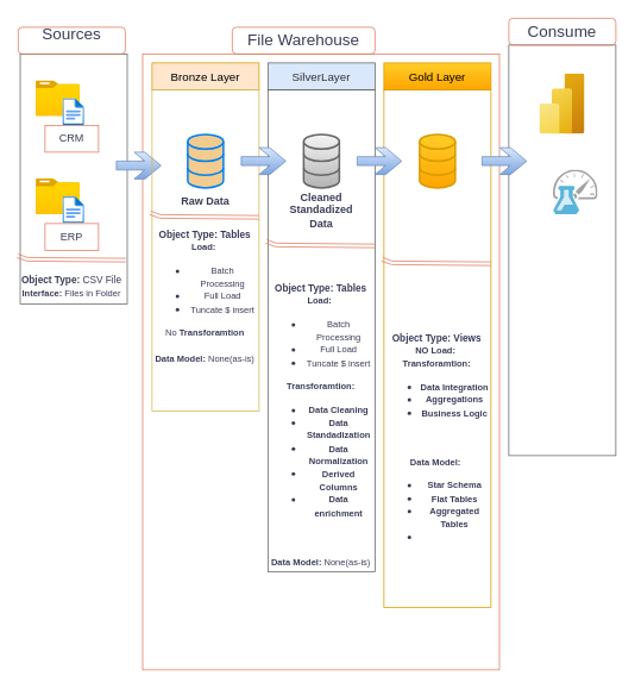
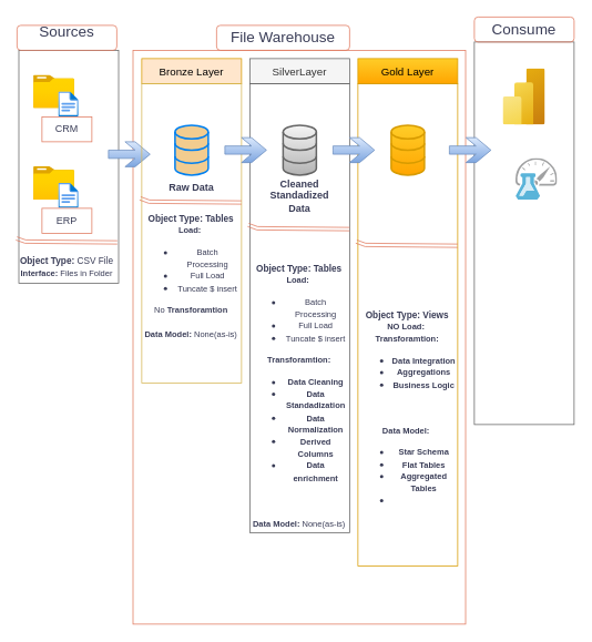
  <mxCell id="0" />
  <mxCell id="1" parent="0" />
  <mxCell id="2" value="" style="rounded=0;whiteSpace=wrap;html=1;strokeColor=#666666;fontColor=#333333;fillColor=none;" vertex="1" parent="1"><mxGeometry x="22.17" y="60" width="120" height="280" as="geometry" /></mxCell>
  <mxCell id="3" value="&lt;font style=&quot;font-size: 18px;&quot;&gt;Sources&lt;/font&gt;&lt;div&gt;&lt;br&gt;&lt;/div&gt;" style="rounded=1;whiteSpace=wrap;html=1;strokeColor=#E07A5F;fontColor=#393C56;fillColor=none;" vertex="1" parent="1"><mxGeometry x="20" y="30" width="120" height="30" as="geometry" /></mxCell>
  <mxCell id="4" value="" style="rounded=0;whiteSpace=wrap;html=1;strokeColor=#E07A5F;fontColor=#393C56;fillColor=none;" vertex="1" parent="1"><mxGeometry x="159.5" y="60" width="400" height="690" as="geometry" /></mxCell>
  <mxCell id="5" value="&lt;div&gt;&lt;span style=&quot;font-size: 18px;&quot;&gt;File Warehouse&lt;/span&gt;&lt;/div&gt;" style="rounded=1;whiteSpace=wrap;html=1;strokeColor=#E07A5F;fontColor=#393C56;fillColor=none;" vertex="1" parent="1"><mxGeometry x="260" y="30" width="160" height="30" as="geometry" /></mxCell>
  <mxCell id="6" value="" style="rounded=0;whiteSpace=wrap;html=1;strokeColor=#666666;fontColor=#333333;fillColor=none;" vertex="1" parent="1"><mxGeometry x="570" y="50" width="120" height="460" as="geometry" /></mxCell>
  <mxCell id="7" value="&lt;div&gt;&lt;span style=&quot;font-size: 18px;&quot;&gt;Consume&lt;/span&gt;&lt;/div&gt;" style="rounded=1;whiteSpace=wrap;html=1;strokeColor=#E07A5F;fontColor=#393C56;fillColor=none;" vertex="1" parent="1"><mxGeometry x="570" y="20" width="120" height="30" as="geometry" /></mxCell>
  <mxCell id="8" value="&lt;font style=&quot;font-size: 13px;&quot;&gt;Bronze Layer&lt;/font&gt;" style="rounded=0;whiteSpace=wrap;html=1;strokeColor=#d79b00;fillColor=#ffe6cc;" vertex="1" parent="1"><mxGeometry x="170" y="70" width="120" height="30" as="geometry" /></mxCell>
  <mxCell id="9" style="edgeStyle=orthogonalEdgeStyle;rounded=0;orthogonalLoop=1;jettySize=auto;html=1;exitX=0.5;exitY=1;exitDx=0;exitDy=0;strokeColor=#E07A5F;fontColor=#393C56;fillColor=#F2CC8F;" edge="1" parent="1" source="8" target="8"><mxGeometry relative="1" as="geometry" /></mxCell>
- <mxCell id="10" value="&lt;font style=&quot;font-size: 13px;&quot;&gt;SilverLayer&lt;/font&gt;" style="rounded=0;whiteSpace=wrap;html=1;strokeColor=#666666;fillColor=#dae8fc;fontColor=#333333;" vertex="1" parent="1"><mxGeometry x="300" y="70" width="120" height="30" as="geometry" /></mxCell>
+ <mxCell id="10" value="&lt;font style=&quot;font-size: 13px;&quot;&gt;SilverLayer&lt;/font&gt;" style="rounded=0;whiteSpace=wrap;html=1;strokeColor=#666666;fillColor=#f5f5f5;fontColor=#333333;" vertex="1" parent="1"><mxGeometry x="300" y="70" width="120" height="30" as="geometry" /></mxCell>
  <mxCell id="11" value="" style="rounded=0;whiteSpace=wrap;html=1;strokeColor=#666666;fillColor=none;gradientColor=#b3b3b3;" vertex="1" parent="1"><mxGeometry x="300" y="100" width="120" height="540" as="geometry" /></mxCell>
  <mxCell id="12" value="&lt;font style=&quot;font-size: 13px;&quot;&gt;Gold Layer&lt;/font&gt;" style="rounded=0;whiteSpace=wrap;html=1;strokeColor=#d79b00;fillColor=#ffcd28;gradientColor=#ffa500;" vertex="1" parent="1"><mxGeometry x="430" y="70" width="120" height="30" as="geometry" /></mxCell>
  <mxCell id="13" value="" style="rounded=0;whiteSpace=wrap;html=1;strokeColor=#d79b00;fillColor=none;gradientColor=#ffa500;" vertex="1" parent="1"><mxGeometry x="430" y="100" width="120" height="580" as="geometry" /></mxCell>
  <mxCell id="14" value="" style="group" vertex="1" connectable="0" parent="1"><mxGeometry x="40" y="90" width="54.35" height="50" as="geometry" /></mxCell>
  <mxCell id="15" value="" style="image;aspect=fixed;html=1;points=[];align=center;fontSize=12;image=img/lib/azure2/general/Folder_Blank.svg;strokeColor=#E07A5F;fontColor=#393C56;fillColor=#F2CC8F;" vertex="1" parent="14"><mxGeometry width="49.29" height="40" as="geometry" /></mxCell>
  <mxCell id="16" value="" style="image;aspect=fixed;html=1;points=[];align=center;fontSize=12;image=img/lib/azure2/general/File.svg;strokeColor=#E07A5F;fontColor=#393C56;fillColor=#F2CC8F;" vertex="1" parent="14"><mxGeometry x="30" y="20" width="24.35" height="30" as="geometry" /></mxCell>
  <mxCell id="17" value="CRM" style="rounded=0;whiteSpace=wrap;html=1;strokeColor=#E07A5F;fontColor=#393C56;fillColor=none;" vertex="1" parent="1"><mxGeometry x="50" y="140" width="60" height="30" as="geometry" /></mxCell>
  <mxCell id="18" value="" style="group" vertex="1" connectable="0" parent="1"><mxGeometry x="40" y="200" width="54.35" height="50" as="geometry" /></mxCell>
  <mxCell id="19" value="" style="image;aspect=fixed;html=1;points=[];align=center;fontSize=12;image=img/lib/azure2/general/Folder_Blank.svg;strokeColor=#E07A5F;fontColor=#393C56;fillColor=#F2CC8F;" vertex="1" parent="18"><mxGeometry width="49.29" height="40" as="geometry" /></mxCell>
  <mxCell id="20" value="" style="image;aspect=fixed;html=1;points=[];align=center;fontSize=12;image=img/lib/azure2/general/File.svg;strokeColor=#E07A5F;fontColor=#393C56;fillColor=#F2CC8F;" vertex="1" parent="18"><mxGeometry x="30" y="20" width="24.35" height="30" as="geometry" /></mxCell>
  <mxCell id="21" value="ERP" style="rounded=0;whiteSpace=wrap;html=1;strokeColor=#E07A5F;fontColor=#393C56;fillColor=none;" vertex="1" parent="1"><mxGeometry x="50" y="250" width="60" height="30" as="geometry" /></mxCell>
  <mxCell id="22" value="" style="shape=link;html=1;rounded=0;strokeColor=#E07A5F;fontColor=#393C56;fillColor=#F2CC8F;entryX=0.987;entryY=0.825;entryDx=0;entryDy=0;entryPerimeter=0;exitX=-0.024;exitY=0.808;exitDx=0;exitDy=0;exitPerimeter=0;" edge="1" parent="1" source="2" target="2"><mxGeometry width="100" relative="1" as="geometry"><mxPoint x="30" y="290" as="sourcePoint" /><mxPoint x="130" y="290" as="targetPoint" /><Array as="points"><mxPoint x="30" y="290" /></Array></mxGeometry></mxCell>
  <mxCell id="23" value="&lt;font style=&quot;font-size: 11px;&quot;&gt;&lt;b&gt;Object Type: &lt;/b&gt;CSV File&lt;/font&gt;&lt;div&gt;&lt;font style=&quot;font-size: 10px;&quot;&gt;&lt;b style=&quot;&quot;&gt;Interface: &lt;/b&gt;Files in Folder&lt;/font&gt;&lt;/div&gt;" style="text;html=1;align=center;verticalAlign=middle;whiteSpace=wrap;rounded=0;fontColor=#393C56;" vertex="1" parent="1"><mxGeometry x="20" y="300" width="120" height="40" as="geometry" /></mxCell>
  <mxCell id="24" value="" style="html=1;verticalLabelPosition=bottom;align=center;labelBackgroundColor=#ffffff;verticalAlign=top;strokeWidth=2;strokeColor=#0080F0;shadow=0;dashed=0;shape=mxgraph.ios7.icons.data;fontColor=#393C56;fillColor=#F2CC8F;" vertex="1" parent="1"><mxGeometry x="210" y="150" width="40" height="60" as="geometry" /></mxCell>
  <mxCell id="25" value="" style="html=1;verticalLabelPosition=bottom;align=center;labelBackgroundColor=#ffffff;verticalAlign=top;strokeWidth=2;strokeColor=#666666;shadow=0;dashed=0;shape=mxgraph.ios7.icons.data;fillColor=#f5f5f5;gradientColor=#b3b3b3;" vertex="1" parent="1"><mxGeometry x="340" y="150" width="40" height="60" as="geometry" /></mxCell>
  <mxCell id="26" value="" style="html=1;verticalLabelPosition=bottom;align=center;labelBackgroundColor=#ffffff;verticalAlign=top;strokeWidth=2;strokeColor=#d79b00;shadow=0;dashed=0;shape=mxgraph.ios7.icons.data;fillColor=#ffcd28;gradientColor=#ffa500;" vertex="1" parent="1"><mxGeometry x="470" y="150" width="40" height="60" as="geometry" /></mxCell>
  <mxCell id="27" value="" style="html=1;shadow=0;dashed=0;align=center;verticalAlign=middle;shape=mxgraph.arrows2.sharpArrow;dy1=0.67;dx1=18;dx2=18;notch=0;strokeColor=#6c8ebf;fillColor=#dae8fc;gradientColor=#7ea6e0;" vertex="1" parent="1"><mxGeometry x="130" y="170" width="50" height="30" as="geometry" /></mxCell>
  <mxCell id="28" value="" style="html=1;shadow=0;dashed=0;align=center;verticalAlign=middle;shape=mxgraph.arrows2.sharpArrow;dy1=0.67;dx1=18;dx2=18;notch=0;strokeColor=#6c8ebf;fillColor=#dae8fc;gradientColor=#7ea6e0;" vertex="1" parent="1"><mxGeometry x="540" y="165" width="50" height="30" as="geometry" /></mxCell>
  <mxCell id="29" value="" style="rounded=0;whiteSpace=wrap;html=1;strokeColor=#d6b656;fillColor=none;" vertex="1" parent="1"><mxGeometry x="170" y="100" width="120" height="360" as="geometry" /></mxCell>
  <mxCell id="30" value="" style="html=1;shadow=0;dashed=0;align=center;verticalAlign=middle;shape=mxgraph.arrows2.sharpArrow;dy1=0.67;dx1=18;dx2=18;notch=0;strokeColor=#6c8ebf;fillColor=#dae8fc;gradientColor=#7ea6e0;" vertex="1" parent="1"><mxGeometry x="270" y="165" width="50" height="30" as="geometry" /></mxCell>
  <mxCell id="31" value="" style="html=1;shadow=0;dashed=0;align=center;verticalAlign=middle;shape=mxgraph.arrows2.sharpArrow;dy1=0.67;dx1=18;dx2=18;notch=0;strokeColor=#6c8ebf;fillColor=#dae8fc;gradientColor=#7ea6e0;" vertex="1" parent="1"><mxGeometry x="400" y="165" width="50" height="30" as="geometry" /></mxCell>
  <mxCell id="32" value="&lt;b&gt;Raw Data&lt;/b&gt;" style="text;html=1;align=center;verticalAlign=middle;whiteSpace=wrap;rounded=0;fontColor=#393C56;" vertex="1" parent="1"><mxGeometry x="200" y="210" width="60" height="30" as="geometry" /></mxCell>
  <mxCell id="33" value="&lt;b&gt;Cleaned Standadized Data&lt;/b&gt;" style="text;html=1;align=center;verticalAlign=middle;whiteSpace=wrap;rounded=0;fontColor=#393C56;" vertex="1" parent="1"><mxGeometry x="330" y="220" width="60" height="30" as="geometry" /></mxCell>
  <mxCell id="34" value="" style="shape=link;html=1;rounded=0;strokeColor=#E07A5F;fontColor=#393C56;fillColor=#F2CC8F;entryX=0.987;entryY=0.825;entryDx=0;entryDy=0;entryPerimeter=0;exitX=-0.024;exitY=0.808;exitDx=0;exitDy=0;exitPerimeter=0;" edge="1" parent="1"><mxGeometry width="100" relative="1" as="geometry"><mxPoint x="168" y="238" as="sourcePoint" /><mxPoint x="290" y="243" as="targetPoint" /><Array as="points"><mxPoint x="179" y="242" /></Array></mxGeometry></mxCell>
  <mxCell id="35" value="&lt;font style=&quot;font-size: 11px;&quot;&gt;&lt;b&gt;Object Type: Tables&lt;/b&gt;&lt;/font&gt;&lt;div&gt;&lt;b style=&quot;font-size: 10px; background-color: transparent; color: light-dark(rgb(57, 60, 86), rgb(182, 184, 207));&quot;&gt;Load:&amp;nbsp;&lt;/b&gt;&lt;/div&gt;&lt;div&gt;&lt;div&gt;&lt;ul&gt;&lt;li&gt;&lt;span style=&quot;font-size: 10px; background-color: transparent; color: light-dark(rgb(57, 60, 86), rgb(182, 184, 207));&quot;&gt;Batch Processing&lt;/span&gt;&lt;/li&gt;&lt;li&gt;&lt;font style=&quot;font-size: 10px;&quot;&gt;Full Load&lt;/font&gt;&lt;/li&gt;&lt;li&gt;&lt;font style=&quot;font-size: 10px;&quot;&gt;Tuncate $ insert&lt;/font&gt;&lt;/li&gt;&lt;/ul&gt;&lt;span style=&quot;font-size: 10px;&quot;&gt;No &lt;b&gt;Transforamtion&lt;/b&gt;&lt;/span&gt;&lt;/div&gt;&lt;div&gt;&lt;span style=&quot;font-size: 10px;&quot;&gt;&lt;br&gt;&lt;/span&gt;&lt;/div&gt;&lt;div&gt;&lt;span style=&quot;font-size: 10px;&quot;&gt;&lt;b&gt;Data Model: &lt;/b&gt;None(as-is)&lt;/span&gt;&lt;/div&gt;&lt;/div&gt;" style="text;html=1;align=center;verticalAlign=middle;whiteSpace=wrap;rounded=0;fontColor=#393C56;" vertex="1" parent="1"><mxGeometry x="170" y="252" width="119" height="158" as="geometry" /></mxCell>
  <mxCell id="36" value="" style="shape=link;html=1;rounded=0;strokeColor=#E07A5F;fontColor=#393C56;fillColor=#F2CC8F;entryX=0.987;entryY=0.825;entryDx=0;entryDy=0;entryPerimeter=0;exitX=-0.024;exitY=0.808;exitDx=0;exitDy=0;exitPerimeter=0;" edge="1" parent="1"><mxGeometry width="100" relative="1" as="geometry"><mxPoint x="298" y="270" as="sourcePoint" /><mxPoint x="420" y="275" as="targetPoint" /><Array as="points"><mxPoint x="309" y="274" /></Array></mxGeometry></mxCell>
  <mxCell id="37" value="&lt;font style=&quot;font-size: 11px;&quot;&gt;&lt;b&gt;Object Type: Tables&lt;/b&gt;&lt;/font&gt;&lt;div&gt;&lt;b style=&quot;font-size: 10px; background-color: transparent; color: light-dark(rgb(57, 60, 86), rgb(182, 184, 207));&quot;&gt;Load:&amp;nbsp;&lt;/b&gt;&lt;/div&gt;&lt;div&gt;&lt;div&gt;&lt;ul&gt;&lt;li&gt;&lt;span style=&quot;font-size: 10px; background-color: transparent; color: light-dark(rgb(57, 60, 86), rgb(182, 184, 207));&quot;&gt;Batch Processing&lt;/span&gt;&lt;/li&gt;&lt;li&gt;&lt;font style=&quot;font-size: 10px;&quot;&gt;Full Load&lt;/font&gt;&lt;/li&gt;&lt;li&gt;&lt;font style=&quot;font-size: 10px;&quot;&gt;Tuncate $ insert&lt;/font&gt;&lt;/li&gt;&lt;/ul&gt;&lt;span style=&quot;font-size: 10px;&quot;&gt;&lt;b&gt;Transforamtion:&lt;/b&gt;&lt;/span&gt;&lt;/div&gt;&lt;div&gt;&lt;ul&gt;&lt;li&gt;&lt;span style=&quot;font-size: 10px;&quot;&gt;&lt;b&gt;Data Cleaning&lt;/b&gt;&lt;/span&gt;&lt;/li&gt;&lt;li&gt;&lt;span style=&quot;font-size: 10px;&quot;&gt;&lt;b&gt;Data Standadization&lt;/b&gt;&lt;/span&gt;&lt;/li&gt;&lt;li&gt;&lt;span style=&quot;font-size: 10px;&quot;&gt;&lt;b&gt;Data Normalization&lt;/b&gt;&lt;/span&gt;&lt;/li&gt;&lt;li&gt;&lt;span style=&quot;font-size: 10px;&quot;&gt;&lt;b&gt;Derived Columns&lt;/b&gt;&lt;/span&gt;&lt;/li&gt;&lt;li&gt;&lt;b style=&quot;font-size: 10px; background-color: transparent; color: light-dark(rgb(57, 60, 86), rgb(182, 184, 207));&quot;&gt;Data enrichment&lt;/b&gt;&lt;/li&gt;&lt;/ul&gt;&lt;/div&gt;&lt;div&gt;&lt;b style=&quot;font-size: 10px; background-color: transparent; color: light-dark(rgb(57, 60, 86), rgb(182, 184, 207));&quot;&gt;&lt;br&gt;&lt;/b&gt;&lt;/div&gt;&lt;div&gt;&lt;span style=&quot;font-size: 10px;&quot;&gt;&lt;br&gt;&lt;/span&gt;&lt;/div&gt;&lt;div&gt;&lt;span style=&quot;font-size: 10px;&quot;&gt;&lt;b&gt;Data Model: &lt;/b&gt;None(as-is)&lt;/span&gt;&lt;/div&gt;&lt;/div&gt;" style="text;html=1;align=center;verticalAlign=middle;whiteSpace=wrap;rounded=0;fontColor=#393C56;" vertex="1" parent="1"><mxGeometry x="300" y="370" width="119" height="210" as="geometry" /></mxCell>
  <mxCell id="38" value="" style="shape=link;html=1;rounded=0;strokeColor=#E07A5F;fontColor=#393C56;fillColor=#F2CC8F;entryX=0.987;entryY=0.825;entryDx=0;entryDy=0;entryPerimeter=0;exitX=-0.024;exitY=0.808;exitDx=0;exitDy=0;exitPerimeter=0;" edge="1" parent="1"><mxGeometry width="100" relative="1" as="geometry"><mxPoint x="428" y="290" as="sourcePoint" /><mxPoint x="550" y="295" as="targetPoint" /><Array as="points"><mxPoint x="439" y="294" /></Array></mxGeometry></mxCell>
  <mxCell id="39" value="&lt;font style=&quot;font-size: 11px;&quot;&gt;&lt;b&gt;Object Type: Views&lt;/b&gt;&lt;/font&gt;&lt;div&gt;&lt;b style=&quot;font-size: 10px; background-color: transparent; color: light-dark(rgb(57, 60, 86), rgb(182, 184, 207));&quot;&gt;NO Load:&amp;nbsp;&lt;/b&gt;&lt;/div&gt;&lt;div&gt;&lt;div&gt;&lt;span style=&quot;font-size: 10px;&quot;&gt;&lt;b&gt;Transforamtion:&lt;/b&gt;&lt;/span&gt;&lt;/div&gt;&lt;div&gt;&lt;ul&gt;&lt;li&gt;&lt;span style=&quot;font-size: 10px;&quot;&gt;&lt;b&gt;Data Integration&lt;/b&gt;&lt;/span&gt;&lt;/li&gt;&lt;li&gt;&lt;span style=&quot;font-size: 10px;&quot;&gt;&lt;b&gt;Aggregations&lt;/b&gt;&lt;/span&gt;&lt;/li&gt;&lt;li&gt;&lt;span style=&quot;font-size: 10px;&quot;&gt;&lt;b&gt;Business Logic&lt;/b&gt;&lt;/span&gt;&lt;/li&gt;&lt;/ul&gt;&lt;/div&gt;&lt;div&gt;&lt;b style=&quot;font-size: 10px; background-color: transparent; color: light-dark(rgb(57, 60, 86), rgb(182, 184, 207));&quot;&gt;&lt;br&gt;&lt;/b&gt;&lt;/div&gt;&lt;div&gt;&lt;span style=&quot;font-size: 10px;&quot;&gt;&lt;br&gt;&lt;/span&gt;&lt;/div&gt;&lt;div&gt;&lt;span style=&quot;font-size: 10px;&quot;&gt;&lt;b&gt;Data Model:&amp;nbsp;&lt;/b&gt;&lt;/span&gt;&lt;/div&gt;&lt;/div&gt;&lt;div&gt;&lt;ul&gt;&lt;li&gt;&lt;span style=&quot;font-size: 10px;&quot;&gt;&lt;b&gt;Star Schema&lt;/b&gt;&lt;/span&gt;&lt;/li&gt;&lt;li&gt;&lt;span style=&quot;font-size: 10px;&quot;&gt;&lt;b&gt;Flat Tables&lt;/b&gt;&lt;/span&gt;&lt;/li&gt;&lt;li&gt;&lt;span style=&quot;font-size: 10px;&quot;&gt;&lt;b&gt;Aggregated Tables&lt;/b&gt;&lt;/span&gt;&lt;/li&gt;&lt;li&gt;&lt;span style=&quot;font-size: 10px;&quot;&gt;&lt;b&gt;&lt;br&gt;&lt;/b&gt;&lt;/span&gt;&lt;/li&gt;&lt;/ul&gt;&lt;/div&gt;" style="text;html=1;align=center;verticalAlign=middle;whiteSpace=wrap;rounded=0;fontColor=#393C56;" vertex="1" parent="1"><mxGeometry x="430" y="390" width="119" height="210" as="geometry" /></mxCell>
  <mxCell id="40" value="" style="image;aspect=fixed;html=1;points=[];align=center;fontSize=12;image=img/lib/azure2/analytics/Power_BI_Embedded.svg;strokeColor=#E07A5F;fontColor=#393C56;fillColor=#F2CC8F;" vertex="1" parent="1"><mxGeometry x="604.5" y="82" width="51" height="68" as="geometry" /></mxCell>
  <mxCell id="41" value="" style="image;sketch=0;aspect=fixed;html=1;points=[];align=center;fontSize=12;image=img/lib/mscae/Machine_Learning_Studio_Web_Service_Plans.svg;strokeColor=#E07A5F;fontColor=#393C56;fillColor=#F2CC8F;" vertex="1" parent="1"><mxGeometry x="620" y="190" width="50" height="50" as="geometry" /></mxCell>
